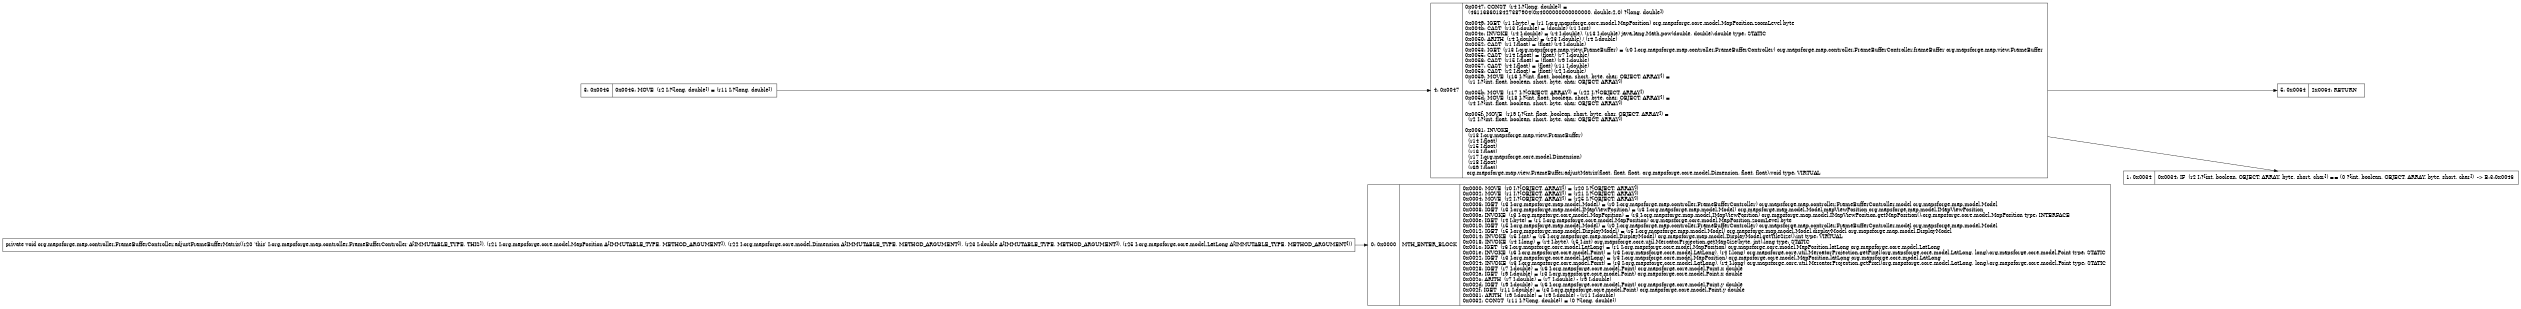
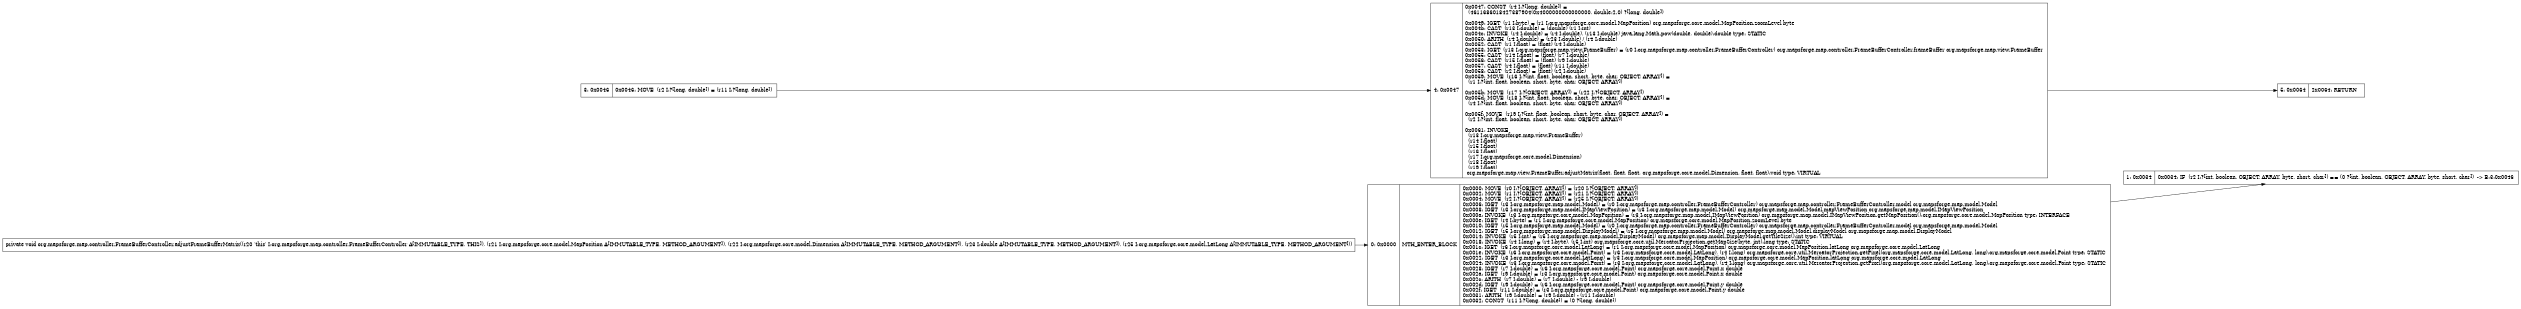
  digraph {
    rankdir=LR
    node [shape=record]
    n1 [label="{0\:\ 0x0000|MTH_ENTER_BLOCK\l|0x0000: MOVE  (r0 I:?[OBJECT, ARRAY]) = (r20 I:?[OBJECT, ARRAY]) \l0x0002: MOVE  (r1 I:?[OBJECT, ARRAY]) = (r21 I:?[OBJECT, ARRAY]) \l0x0004: MOVE  (r2 I:?[OBJECT, ARRAY]) = (r25 I:?[OBJECT, ARRAY]) \l0x0006: IGET  (r3 I:org.mapsforge.map.model.Model) = (r0 I:org.mapsforge.map.controller.FrameBufferController) org.mapsforge.map.controller.FrameBufferController.model org.mapsforge.map.model.Model \l0x0008: IGET  (r3 I:org.mapsforge.map.model.IMapViewPosition) = (r3 I:org.mapsforge.map.model.Model) org.mapsforge.map.model.Model.mapViewPosition org.mapsforge.map.model.IMapViewPosition \l0x000a: INVOKE  (r3 I:org.mapsforge.core.model.MapPosition) = (r3 I:org.mapsforge.map.model.IMapViewPosition) org.mapsforge.map.model.IMapViewPosition.getMapPosition():org.mapsforge.core.model.MapPosition type: INTERFACE \l0x000e: IGET  (r4 I:byte) = (r1 I:org.mapsforge.core.model.MapPosition) org.mapsforge.core.model.MapPosition.zoomLevel byte \l0x0010: IGET  (r5 I:org.mapsforge.map.model.Model) = (r0 I:org.mapsforge.map.controller.FrameBufferController) org.mapsforge.map.controller.FrameBufferController.model org.mapsforge.map.model.Model \l0x0012: IGET  (r5 I:org.mapsforge.map.model.DisplayModel) = (r5 I:org.mapsforge.map.model.Model) org.mapsforge.map.model.Model.displayModel org.mapsforge.map.model.DisplayModel \l0x0014: INVOKE  (r5 I:int) = (r5 I:org.mapsforge.map.model.DisplayModel) org.mapsforge.map.model.DisplayModel.getTileSize():int type: VIRTUAL \l0x0018: INVOKE  (r4 I:long) = (r4 I:byte), (r5 I:int) org.mapsforge.core.util.MercatorProjection.getMapSize(byte, int):long type: STATIC \l0x001c: IGET  (r6 I:org.mapsforge.core.model.LatLong) = (r1 I:org.mapsforge.core.model.MapPosition) org.mapsforge.core.model.MapPosition.latLong org.mapsforge.core.model.LatLong \l0x001e: INVOKE  (r6 I:org.mapsforge.core.model.Point) = (r6 I:org.mapsforge.core.model.LatLong), (r4 I:long) org.mapsforge.core.util.MercatorProjection.getPixel(org.mapsforge.core.model.LatLong, long):org.mapsforge.core.model.Point type: STATIC \l0x0022: IGET  (r3 I:org.mapsforge.core.model.LatLong) = (r3 I:org.mapsforge.core.model.MapPosition) org.mapsforge.core.model.MapPosition.latLong org.mapsforge.core.model.LatLong \l0x0024: INVOKE  (r3 I:org.mapsforge.core.model.Point) = (r3 I:org.mapsforge.core.model.LatLong), (r4 I:long) org.mapsforge.core.util.MercatorProjection.getPixel(org.mapsforge.core.model.LatLong, long):org.mapsforge.core.model.Point type: STATIC \l0x0028: IGET  (r7 I:double) = (r6 I:org.mapsforge.core.model.Point) org.mapsforge.core.model.Point.x double \l0x002a: IGET  (r9 I:double) = (r3 I:org.mapsforge.core.model.Point) org.mapsforge.core.model.Point.x double \l0x002c: ARITH  (r7 I:double) = (r7 I:double) \- (r9 I:double) \l0x002d: IGET  (r9 I:double) = (r6 I:org.mapsforge.core.model.Point) org.mapsforge.core.model.Point.y double \l0x002f: IGET  (r11 I:double) = (r3 I:org.mapsforge.core.model.Point) org.mapsforge.core.model.Point.y double \l0x0031: ARITH  (r9 I:double) = (r9 I:double) \- (r11 I:double) \l0x0032: CONST  (r11 I:?[long, double]) = (0 ?[long, double]) \l}"]
    n2 [label="{1\:\ 0x0034|0x0034: IF  (r2 I:?[int, boolean, OBJECT, ARRAY, byte, short, char]) == (0 ?[int, boolean, OBJECT, ARRAY, byte, short, char])  \-\> B:3:0x0046 \l}"]
    n3 [label="{3\:\ 0x0046|0x0046: MOVE  (r2 I:?[long, double]) = (r11 I:?[long, double]) \l}"]
-   n4 [label="{4\:\ 0x0047|0x0047: CONST  (r4 I:?[long, double]) = \l  (4611686018427387904(0x4000000000000000, double:2.0) ?[long, double])\l \l0x0049: IGET  (r1 I:byte) = (r1 I:org.mapsforge.core.model.MapPosition) org.mapsforge.core.model.MapPosition.zoomLevel byte \l0x004b: CAST  (r13 I:double) = (double) (r1 I:int) \l0x004c: INVOKE  (r4 I:double) = (r4 I:double), (r13 I:double) java.lang.Math.pow(double, double):double type: STATIC \l0x0050: ARITH  (r4 I:double) = (r23 I:double) \/ (r4 I:double) \l0x0052: CAST  (r1 I:float) = (float) (r4 I:double) \l0x0053: IGET  (r13 I:org.mapsforge.map.view.FrameBuffer) = (r0 I:org.mapsforge.map.controller.FrameBufferController) org.mapsforge.map.controller.FrameBufferController.frameBuffer org.mapsforge.map.view.FrameBuffer \l0x0055: CAST  (r14 I:float) = (float) (r7 I:double) \l0x0056: CAST  (r15 I:float) = (float) (r9 I:double) \l0x0057: CAST  (r4 I:float) = (float) (r11 I:double) \l0x0058: CAST  (r2 I:float) = (float) (r2 I:double) \l0x0059: MOVE  (r16 I:?[int, float, boolean, short, byte, char, OBJECT, ARRAY]) = \l  (r1 I:?[int, float, boolean, short, byte, char, OBJECT, ARRAY])\l \l0x005b: MOVE  (r17 I:?[OBJECT, ARRAY]) = (r22 I:?[OBJECT, ARRAY]) \l0x005d: MOVE  (r18 I:?[int, float, boolean, short, byte, char, OBJECT, ARRAY]) = \l  (r4 I:?[int, float, boolean, short, byte, char, OBJECT, ARRAY])\l \l0x005f: MOVE  (r19 I:?[int, float, boolean, short, byte, char, OBJECT, ARRAY]) = \l  (r2 I:?[int, float, boolean, short, byte, char, OBJECT, ARRAY])\l \l0x0061: INVOKE  \l  (r13 I:org.mapsforge.map.view.FrameBuffer)\l  (r14 I:float)\l  (r15 I:float)\l  (r16 I:float)\l  (r17 I:org.mapsforge.core.model.Dimension)\l  (r18 I:float)\l  (r69 I:float)\l org.mapsforge.map.view.FrameBuffer.adjustMatrix(float, float, float, org.mapsforge.core.model.Dimension, float, float):void type: VIRTUAL \l}"]
+   n4 [label="{4\:\ 0x0047|0x0047: CONST  (r4 I:?[long, double]) = \l  (4611686018427387904(0x4000000000000000, double:2.0) ?[long, double])\l \l0x0049: IGET  (r1 I:byte) = (r1 I:org.mapsforge.core.model.MapPosition) org.mapsforge.core.model.MapPosition.zoomLevel byte \l0x004b: CAST  (r13 I:double) = (double) (r1 I:int) \l0x004c: INVOKE  (r4 I:double) = (r4 I:double), (r13 I:double) java.lang.Math.pow(double, double):double type: STATIC \l0x0050: ARITH  (r4 I:double) = (r23 I:double) \/ (r4 I:double) \l0x0052: CAST  (r1 I:float) = (float) (r4 I:double) \l0x0053: IGET  (r13 I:org.mapsforge.map.view.FrameBuffer) = (r0 I:org.mapsforge.map.controller.FrameBufferController) org.mapsforge.map.controller.FrameBufferController.frameBuffer org.mapsforge.map.view.FrameBuffer \l0x0055: CAST  (r14 I:float) = (float) (r7 I:double) \l0x0056: CAST  (r15 I:float) = (float) (r9 I:double) \l0x0057: CAST  (r4 I:float) = (float) (r11 I:double) \l0x0058: CAST  (r2 I:float) = (float) (r2 I:double) \l0x0059: MOVE  (r16 I:?[int, float, boolean, short, byte, char, OBJECT, ARRAY]) = \l  (r1 I:?[int, float, boolean, short, byte, char, OBJECT, ARRAY])\l \l0x005b: MOVE  (r17 I:?[OBJECT, ARRAY]) = (r22 I:?[OBJECT, ARRAY]) \l0x005d: MOVE  (r18 I:?[int, float, boolean, short, byte, char, OBJECT, ARRAY]) = \l  (r4 I:?[int, float, boolean, short, byte, char, OBJECT, ARRAY])\l \l0x005f: MOVE  (r19 I:?[int, float, boolean, short, byte, char, OBJECT, ARRAY]) = \l  (r2 I:?[int, float, boolean, short, byte, char, OBJECT, ARRAY])\l \l0x0061: INVOKE  \l  (r13 I:org.mapsforge.map.view.FrameBuffer)\l  (r14 I:float)\l  (r15 I:float)\l  (r16 I:float)\l  (r17 I:org.mapsforge.core.model.Dimension)\l  (r18 I:float)\l  (r19 I:float)\l org.mapsforge.map.view.FrameBuffer.adjustMatrix(float, float, float, org.mapsforge.core.model.Dimension, float, float):void type: VIRTUAL \l}"]
    n5 [label="{5\:\ 0x0064|2x0064: RETURN   \l}"]
    n6 [label="{private void org.mapsforge.map.controller.FrameBufferController.adjustFrameBufferMatrix((r20 'this' I:org.mapsforge.map.controller.FrameBufferController A[IMMUTABLE_TYPE, THIS]), (r21 I:org.mapsforge.core.model.MapPosition A[IMMUTABLE_TYPE, METHOD_ARGUMENT]), (r22 I:org.mapsforge.core.model.Dimension A[IMMUTABLE_TYPE, METHOD_ARGUMENT]), (r23 I:double A[IMMUTABLE_TYPE, METHOD_ARGUMENT]), (r25 I:org.mapsforge.core.model.LatLong A[IMMUTABLE_TYPE, METHOD_ARGUMENT])) }"]
-   n4 -> n2
+   n1 -> n2
    n3 -> n4
    n4 -> n5
    n6 -> n1
  }
